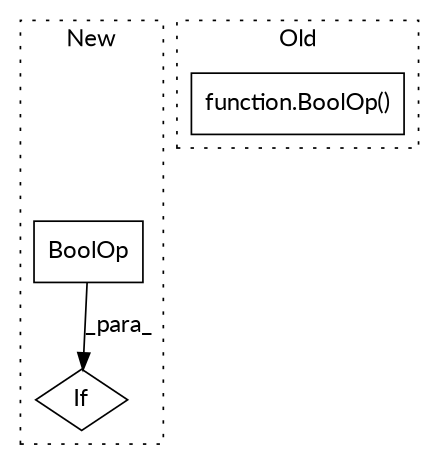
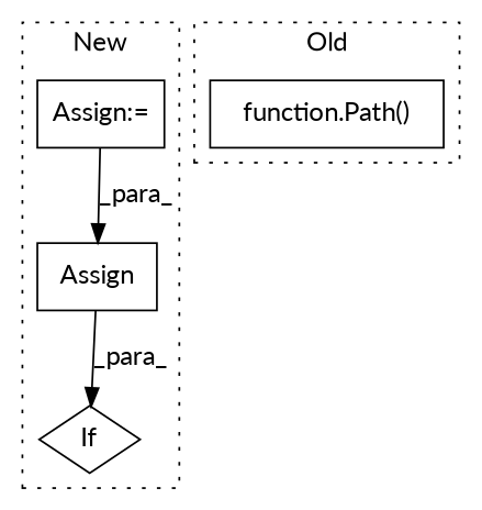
  digraph {
    fontname=Lato
    node [fontname=Lato l=3 shape=box]
    edge [fontname=Lato]
-   n1 [a=72 l=70 label=BoolOp s=38576]
+   n1 [a=72 l=70 label=Assign s=38576]
+   n2 [a=68 label="Assign:=" s=38492]
    n3 [a=96 label=If s=38573 shape=diamond]
-   n4 [a=75 l="5,1" label="function.BoolOp()" s="38374,38422"]
+   n4 [a=75 l="5,1" label="function.Path()" s="38374,38422"]
    subgraph cluster_1 {
      label=New
      style=dotted
      n1
+     n2
      n3
    }
    subgraph cluster_2 {
      label=Old
      style=dotted
      n4
    }
    n1 -> n3 [label=_para_]
+   n2 -> n1 [label=_para_]
  }
